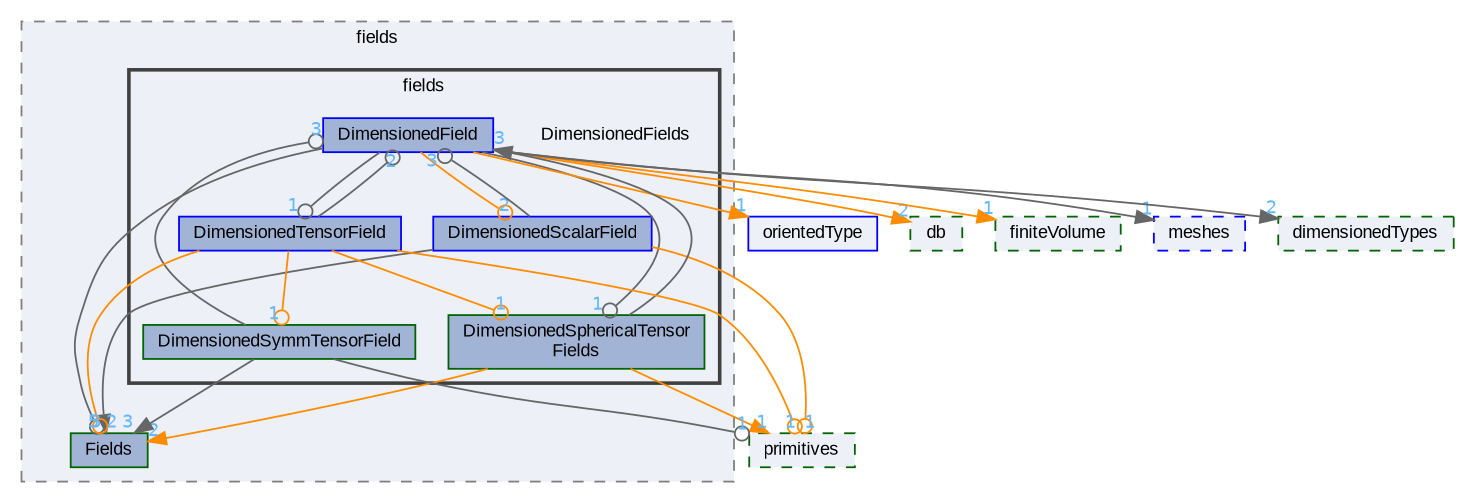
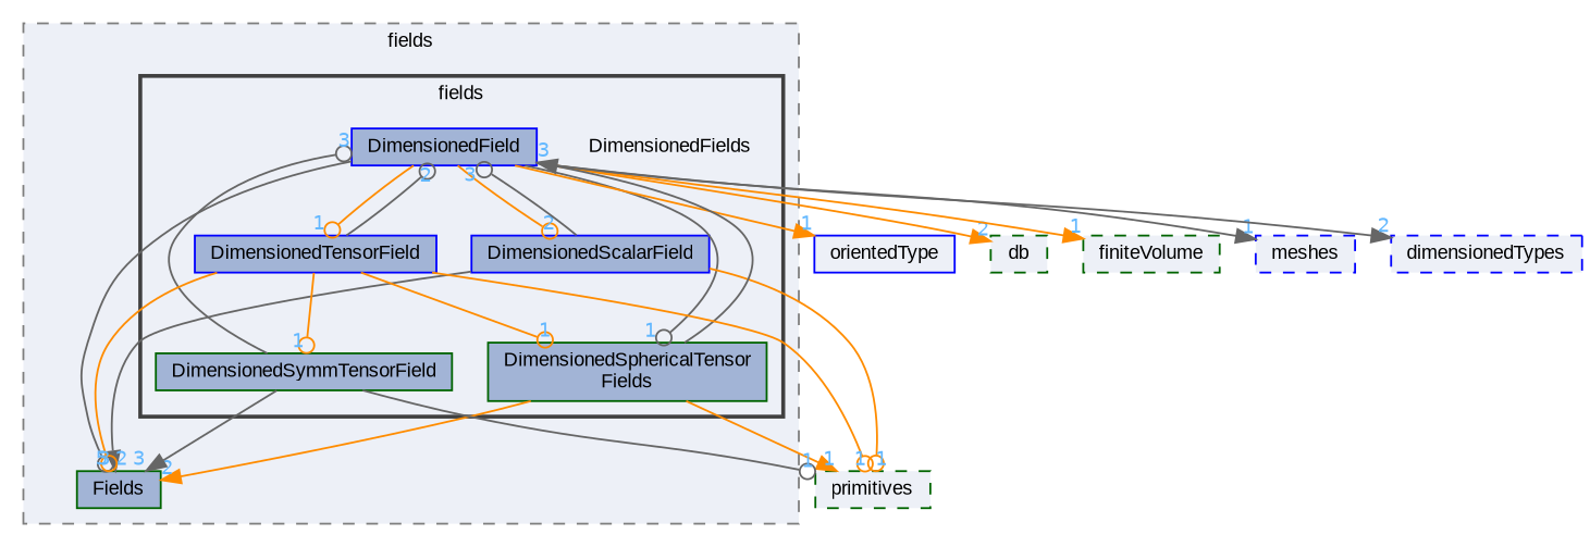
  digraph {
    compound=true
    fontname="Liberation Sans"
    node [color=darkgreen fontname="Liberation Sans" fontsize=10 shape=box fillcolor="#a2b4d6" style=filled]
    edge [arrowhead=odot color=gray40 fontcolor=steelblue1 fontname="Liberation Sans" fontsize=10 headlabel=1 labeldistance=1.5 labelfontname=Helvetica labelfontsize=10]
    n1 [height=0.2 label=DimensionedFields shape=plaintext width=0.4 fillcolor="" style=""]
    n2 [color=blue height=0.2 label=DimensionedField width=0.4]
    n3 [color=blue height=0.2 label=DimensionedScalarField width=0.4]
    n4 [height=0.2 label="DimensionedSphericalTensor\lFields" width=0.4]
    n5 [height=0.2 label=DimensionedSymmTensorField width=0.4]
    n6 [color=blue height=0.2 label=DimensionedTensorField width=0.4]
    n7 [height=0.2 label=Fields width=0.4]
    n8 [color=blue fillcolor="#edf0f7" height=0.2 label=orientedType width=0.4]
    n9 [fillcolor="#edf0f7" height=0.2 label=db style="filled,dashed" width=0.4]
    n10 [fillcolor="#edf0f7" height=0.2 label=finiteVolume style="filled,dashed" width=0.4]
    n11 [color=blue fillcolor="#edf0f7" height=0.2 label=meshes style="filled,dashed" width=0.4]
-   n12 [fillcolor="#edf0f7" height=0.2 label=dimensionedTypes style="filled,dashed" width=0.4]
+   n12 [color=blue fillcolor="#edf0f7" height=0.2 label=dimensionedTypes style="filled,dashed" width=0.4]
    n13 [fillcolor="#edf0f7" height=0.2 label=primitives style="filled,dashed" width=0.4]
    subgraph cluster_1 {
      bgcolor="#edf0f7"
      fontsize=10
      label=fields
      pencolor=grey50
      style="filled,dashed"
      n7
      subgraph cluster_2 {
        bgcolor="#edf0f7"
        fontsize=10
        label=fields
        pencolor=grey25
        style="filled,bold"
        n1
        n2
        n3
        n4
        n5
        n6
      }
    }
    n2 -> n3 [color=darkorange headlabel=2]
    n2 -> n4
-   n2 -> n6
+   n2 -> n6 [color=darkorange]
    n2 -> n7 [headlabel=5]
    n2 -> n8 [arrowhead=normal color=darkorange]
    n2 -> n9 [arrowhead=normal color=darkorange headlabel=2]
    n2 -> n10 [arrowhead=normal color=darkorange]
    n2 -> n11 [arrowhead=normal]
    n2 -> n12 [arrowhead=normal headlabel=2]
    n3 -> n2 [headlabel=3]
    n3 -> n7 [arrowhead=normal headlabel=2]
    n3 -> n13 [color=darkorange]
    n4 -> n2 [arrowhead=normal headlabel=3]
    n4 -> n7 [arrowhead=normal color=darkorange headlabel=2]
    n4 -> n13 [arrowhead=normal color=darkorange]
    n5 -> n2 [headlabel=3]
    n5 -> n7 [arrowhead=normal headlabel=3]
    n5 -> n13
    n6 -> n2 [headlabel=2]
    n6 -> n4 [color=darkorange]
    n6 -> n5 [color=darkorange]
    n6 -> n7 [color=darkorange headlabel=3]
    n6 -> n13 [color=darkorange]
  }
